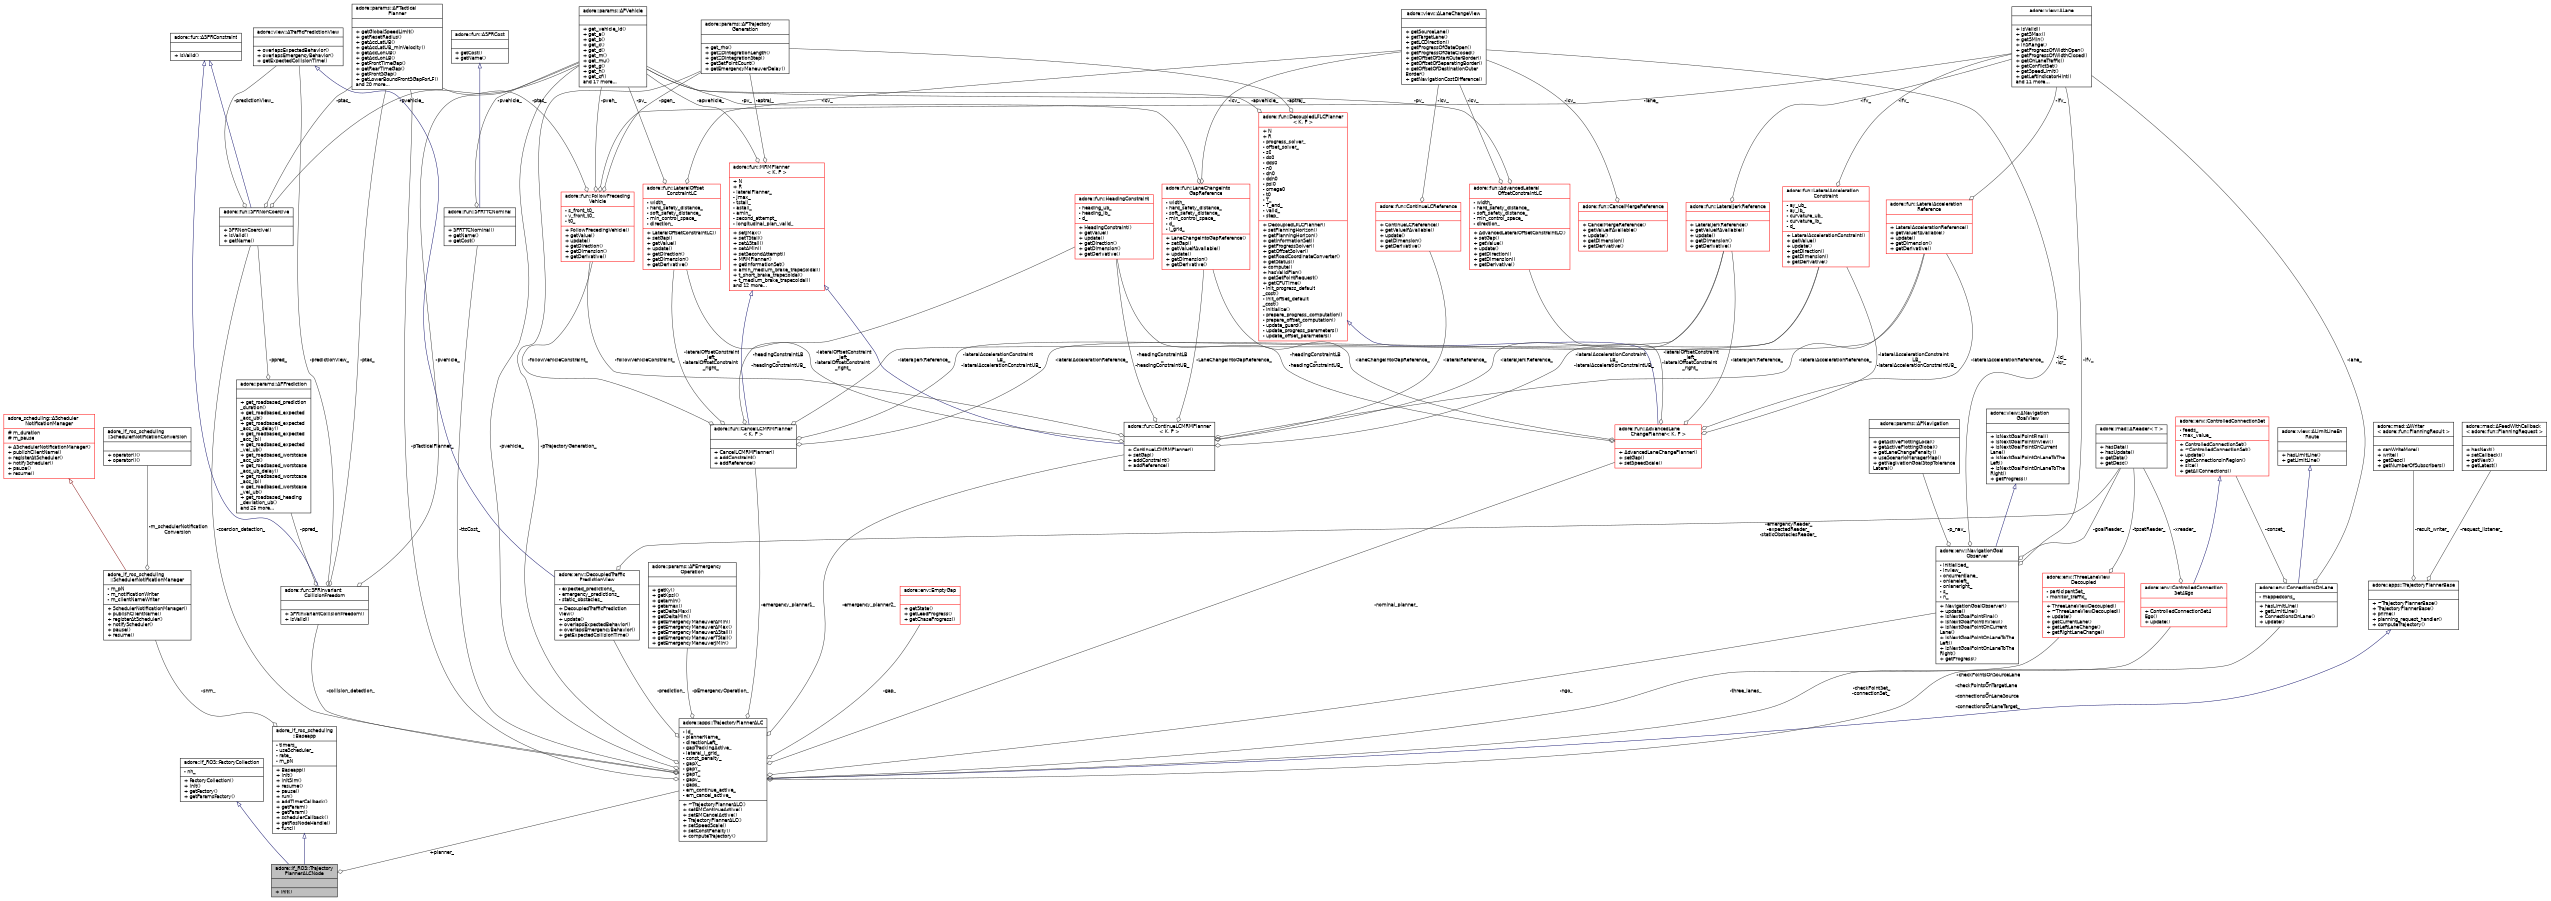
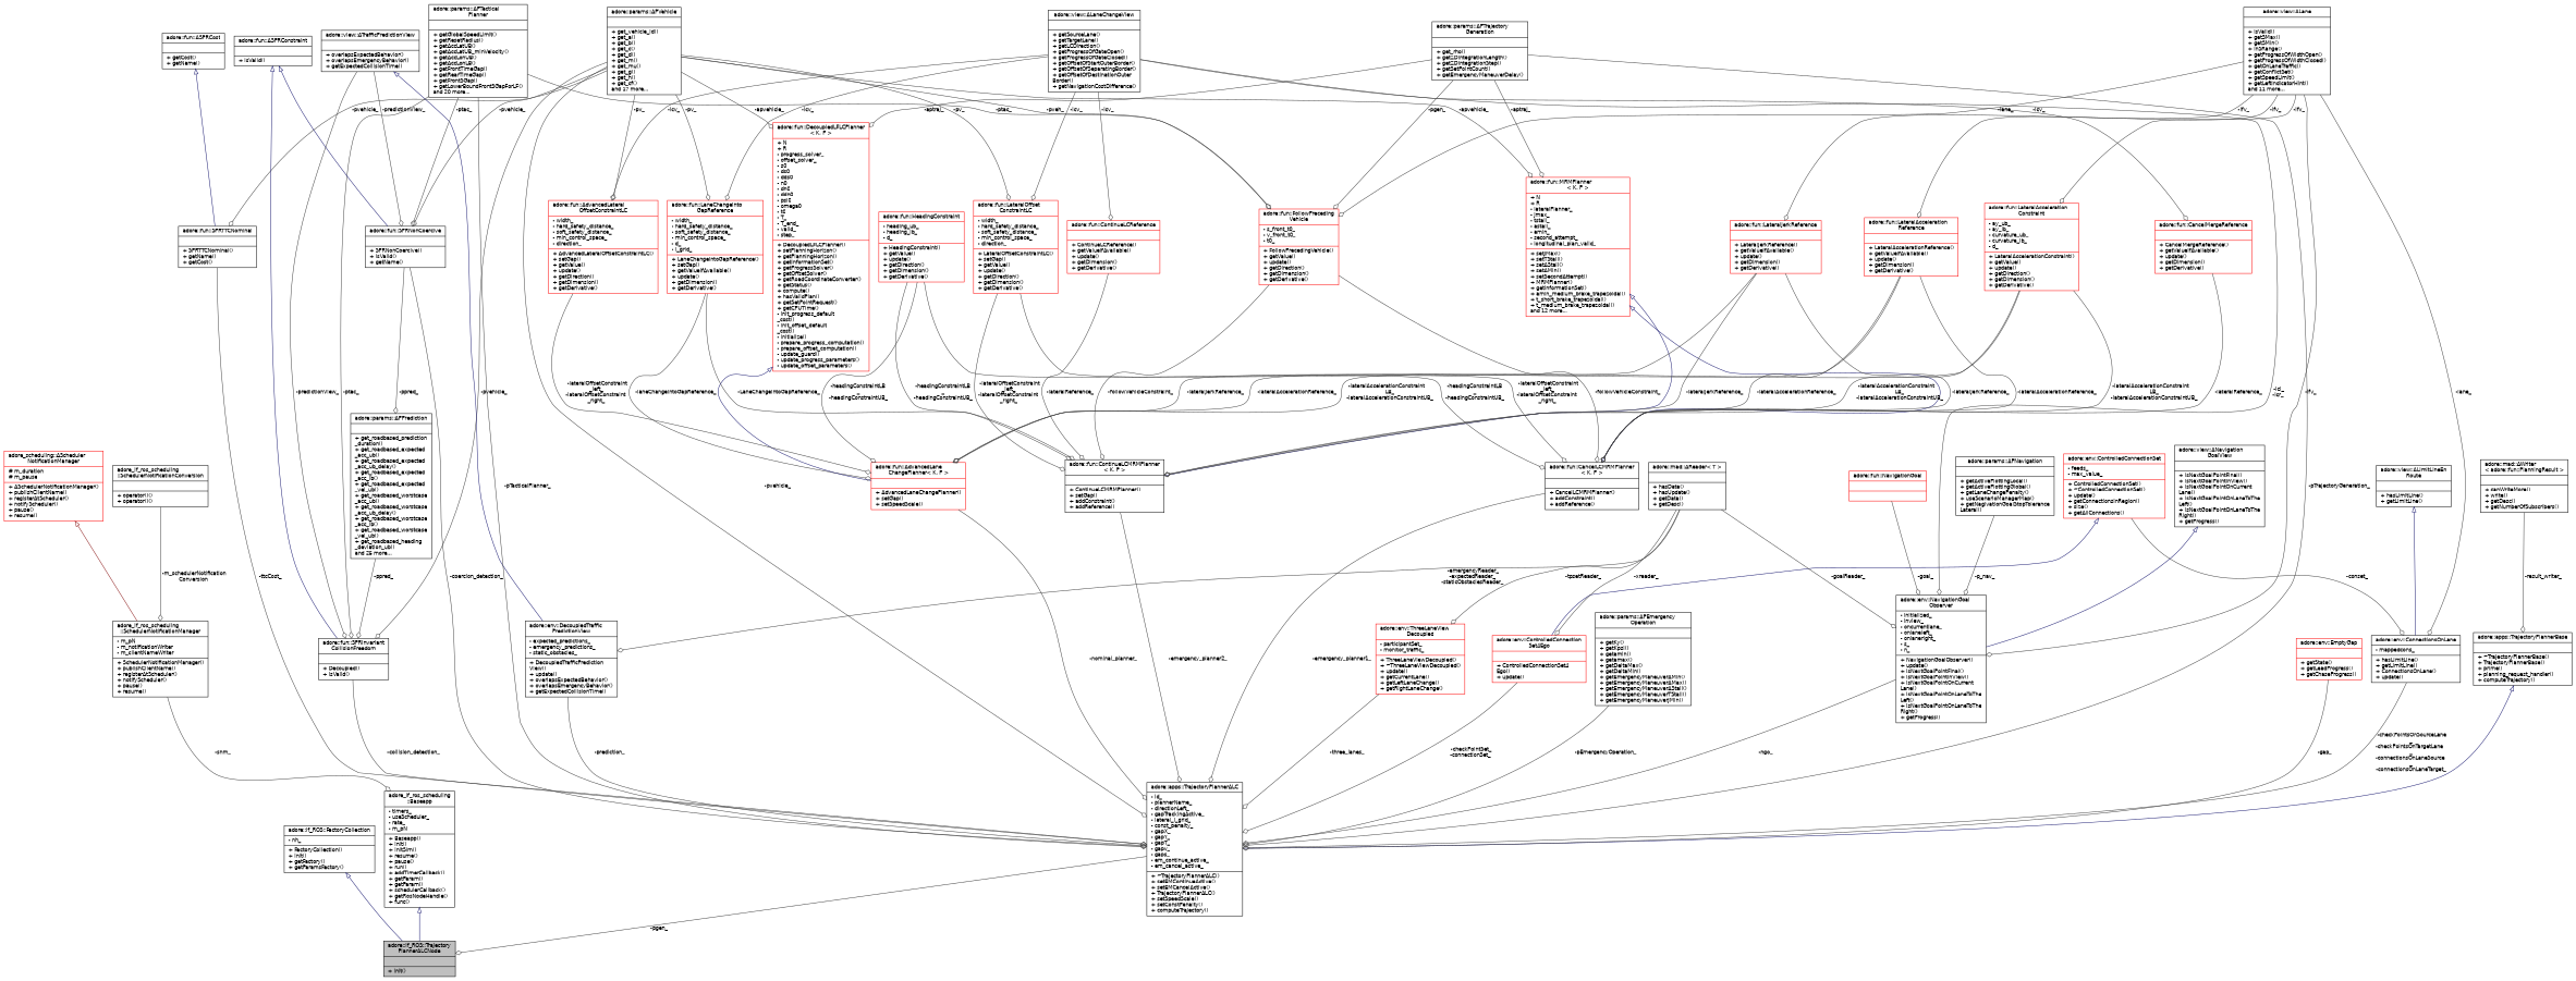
  digraph {
    node [color=black fillcolor=white fontname=Helvetica fontsize=10 shape=record style=filled]
    edge [color=grey25 fontname=Helvetica fontsize=10 labelfontname=Helvetica labelfontsize=10 style=solid arrowhead=odiamond]
    n1 [fillcolor=grey75 fontcolor=black height=0.2 label="{adore::if_ROS::Trajectory\lPlannerALCNode\n||+ init()\l}" width=0.4]
    n2 [height=0.2 label="{adore::if_ROS::FactoryCollection\n|- nh_\l|+ FactoryCollection()\l+ init()\l+ getFactory()\l+ getParamsFactory()\l}" width=0.4]
    n3 [height=0.2 label="{adore_if_ros_scheduling\l::Baseapp\n|- timers_\l- useScheduler_\l- rate_\l- m_pN\l|+ Baseapp()\l+ init()\l+ initSim()\l+ resume()\l+ pause()\l+ run()\l+ addTimerCallback()\l+ getParam()\l+ getParam()\l+ schedulerCallback()\l+ getRosNodeHandle()\l+ func()\l}" width=0.4]
    n4 [height=0.2 label="{adore_if_ros_scheduling\l::SchedulerNotificationManager\n|- m_pN\l- m_notificationWriter\l- m_clientNameWriter\l|+ SchedulerNotificationManager()\l+ publishClientName()\l+ registerAtScheduler()\l+ notifyScheduler()\l+ pause()\l+ resume()\l}" width=0.4]
    n5 [color=red height=0.2 label="{adore_scheduling::AScheduler\lNotificationManager\n|# m_duration\l# m_pause\l|+ ASchedulerNotificationManager()\l+ publishClientName()\l+ registerAtScheduler()\l+ notifyScheduler()\l+ pause()\l+ resume()\l}" width=0.4]
    n6 [height=0.2 label="{adore_if_ros_scheduling\l::SchedulerNotificationConversion\n||+ operator()()\l+ operator()()\l}" width=0.4]
    n7 [height=0.2 label="{adore::apps::TrajectoryPlannerALC\n|- id_\l- plannerName_\l- directionLeft_\l- gapTrackingActive_\l- lateral_i_grid_\l- const_penalty_\l- gapX_\l- gapY_\l- gapT_\l- gapv_\l- gaps_\l- em_continue_active_\l- em_cancel_active_\l|+ ~TrajectoryPlannerALC()\l+ setEMContinueActive()\l+ setEMCancelActive()\l+ TrajectoryPlannerALC()\l+ setSpeedScale()\l+ setConstPenalty()\l+ computeTrajectory()\l}" width=0.4]
    n8 [height=0.2 label="{adore::apps::TrajectoryPlannerBase\n||+ ~TrajectoryPlannerBase()\l+ TrajectoryPlannerBase()\l+ prime()\l+ planning_request_handler()\l+ computeTrajectory()\l}" width=0.4]
-   n9 [height=0.2 label="{adore::mad::AFeedWithCallback\l\< adore::fun::PlanningRequest \>\n||+ hasNext()\l+ setCallback()\l+ getNext()\l+ getLatest()\l}" width=0.4]
    n10 [height=0.2 label="{adore::mad::AWriter\l\< adore::fun::PlanningResult \>\n||+ canWriteMore()\l+ write()\l+ getDesc()\l+ getNumberOfSubscribers()\l}" width=0.4]
    n11 [height=0.2 label="{adore::fun::SPRTTCNominal\n||+ SPRTTCNominal()\l+ getName()\l+ getCost()\l}" width=0.4]
    n12 [height=0.2 label="{adore::fun::ASPRCost\n||+ getCost()\l+ getName()\l}" width=0.4]
    n13 [height=0.2 label="{adore::params::APVehicle\n||+ get_vehicle_id()\l+ get_a()\l+ get_b()\l+ get_c()\l+ get_d()\l+ get_m()\l+ get_mu()\l+ get_g()\l+ get_h()\l+ get_cf()\land 17 more...\l}" width=0.4]
    n14 [color=red height=0.2 label="{adore::fun::MRMPlanner\l\< K, P \>\n|+ N\l+ R\l- lateralPlanner_\l- jmax_\l- tstall_\l- astall_\l- amin_\l- second_attempt_\l- longitudinal_plan_valid_\l|+ setJMax()\l+ setTStall()\l+ setAStall()\l+ setAMin()\l+ setSecondAttempt()\l+ MRMPlanner()\l+ getInformationSet()\l+ amin_medium_brake_trapezoidal()\l+ t_short_brake_trapezoidal()\l+ t_medium_brake_trapezoidal()\land 12 more...\l}" width=0.4]
    n15 [color=red height=0.2 label="{adore::fun::LaneChangeInto\lGapReference\n|- width_\l- hard_safety_distance_\l- soft_safety_distance_\l- min_control_space_\l- d_\l- i_grid_\l|+ LaneChangeIntoGapReference()\l+ setGap()\l+ getValueIfAvailable()\l+ update()\l+ getDimension()\l+ getDerivative()\l}" width=0.4]
    n16 [color=red height=0.2 label="{adore::fun::LateralOffset\lConstraintLC\n|- width_\l- hard_safety_distance_\l- soft_safety_distance_\l- min_control_space_\l- direction_\l|+ LateralOffsetConstraintLC()\l+ setGap()\l+ getValue()\l+ update()\l+ getDirection()\l+ getDimension()\l+ getDerivative()\l}" width=0.4]
    n17 [color=red height=0.2 label="{adore::fun::FollowPreceding\lVehicle\n|- s_front_t0_\l- v_front_t0_\l- t0_\l|+ FollowPrecedingVehicle()\l+ getValue()\l+ update()\l+ getDirection()\l+ getDimension()\l+ getDerivative()\l}" width=0.4]
-   n18 [height=0.2 label="{adore::fun::SPRInvariant\lCollisionFreedom\n||+ SPRInvariantCollisionFreedom()\l+ isValid()\l}" width=0.4]
+   n18 [height=0.2 label="{adore::fun::SPRInvariant\lCollisionFreedom\n||+ Decoupled()\l+ isValid()\l}" width=0.4]
    n19 [height=0.2 label="{adore::fun::SPRNonCoercive\n||+ SPRNonCoercive()\l+ isValid()\l+ getName()\l}" width=0.4]
    n20 [color=red height=0.2 label="{adore::fun::DecoupledLFLCPlanner\l\< K, P \>\n|+ N\l+ R\l- progress_solver_\l- offset_solver_\l- s0\l- ds0\l- dds0\l- n0\l- dn0\l- ddn0\l- psi0\l- omega0\l- t0\l- T_\l- T_end_\l- valid_\l- step_\l|+ DecoupledLFLCPlanner()\l+ setPlanningHorizon()\l+ getPlanningHorizon()\l+ getInformationSet()\l+ getProgressSolver()\l+ getOffsetSolver()\l+ getRoadCoordinateConverter()\l+ getStatus()\l+ compute()\l+ hasValidPlan()\l+ getSetPointRequest()\l+ getCPUTime()\l- init_progress_default\l_cost()\l- init_offset_default\l_cost()\l- initialize()\l- prepare_progress_computation()\l- prepare_offset_computation()\l- update_guard()\l- update_progress_parameters()\l- update_offset_parameters()\l}" width=0.4]
    n21 [color=red height=0.2 label="{adore::fun::AdvancedLateral\lOffsetConstraintLC\n|- width_\l- hard_safety_distance_\l- soft_safety_distance_\l- min_control_space_\l- direction_\l|+ AdvancedLateralOffsetConstraintLC()\l+ setGap()\l+ getValue()\l+ update()\l+ getDirection()\l+ getDimension()\l+ getDerivative()\l}" width=0.4]
    n22 [height=0.2 label="{adore::fun::ContinueLCMRMPlanner\l\< K, P \>\n||+ ContinueLCMRMPlanner()\l+ setGap()\l+ addConstraint()\l+ addReference()\l}" width=0.4]
    n23 [height=0.2 label="{adore::fun::CancelLCMRMPlanner\l\< K, P \>\n||+ CancelLCMRMPlanner()\l+ addConstraint()\l+ addReference()\l}" width=0.4]
    n24 [color=red height=0.2 label="{adore::fun::AdvancedLane\lChangePlanner\< K, P \>\n||+ AdvancedLaneChangePlanner()\l+ setGap()\l+ setSpeedScale()\l}" width=0.4]
    n25 [height=0.2 label="{adore::params::APPrediction\n||+ get_roadbased_prediction\l_duration()\l+ get_roadbased_expected\l_acc_ub()\l+ get_roadbased_expected\l_acc_ub_delay()\l+ get_roadbased_expected\l_acc_lb()\l+ get_roadbased_expected\l_vel_ub()\l+ get_roadbased_worstcase\l_acc_ub()\l+ get_roadbased_worstcase\l_acc_ub_delay()\l+ get_roadbased_worstcase\l_acc_lb()\l+ get_roadbased_worstcase\l_vel_ub()\l+ get_roadbased_heading\l_deviation_ub()\land 25 more...\l}" width=0.4]
    n26 [height=0.2 label="{adore::view::ATrafficPredictionView\n||+ overlapsExpectedBehavior()\l+ overlapsEmergencyBehavior()\l+ getExpectedCollisionTime()\l}" width=0.4]
    n27 [height=0.2 label="{adore::env::DecoupledTraffic\lPredictionView\n|- expected_predictions_\l- emergency_predictions_\l- static_obstacles_\l|+ DecoupledTrafficPrediction\lView()\l+ update()\l+ overlapsExpectedBehavior()\l+ overlapsEmergencyBehavior()\l+ getExpectedCollisionTime()\l}" width=0.4]
    n28 [height=0.2 label="{adore::params::APTrajectory\lGeneration\n||+ get_rho()\l+ getZDIntegrationLength()\l+ getZDIntegrationStep()\l+ getSetPointCount()\l+ getEmergencyManeuverDelay()\l}" width=0.4]
    n29 [color=red height=0.2 label="{adore::fun::HeadingConstraint\n|- heading_ub_\l- heading_lb_\l- d_\l|+ HeadingConstraint()\l+ getValue()\l+ update()\l+ getDirection()\l+ getDimension()\l+ getDerivative()\l}" width=0.4]
    n30 [height=0.2 label="{adore::view::ALaneChangeView\n||+ getSourceLane()\l+ getTargetLane()\l+ getLCDirection()\l+ getProgressOfGateOpen()\l+ getProgressOfGateClosed()\l+ getOffsetOfStartOuterBorder()\l+ getOffsetOfSeparatingBorder()\l+ getOffsetOfDestinationOuter\lBorder()\l+ getNavigationCostDifference()\l}" width=0.4]
    n31 [color=red height=0.2 label="{adore::fun::ContinueLCReference\n||+ ContinueLCReference()\l+ getValueIfAvailable()\l+ update()\l+ getDimension()\l+ getDerivative()\l}" width=0.4]
    n32 [color=red height=0.2 label="{adore::fun::CancelMergeReference\n||+ CancelMergeReference()\l+ getValueIfAvailable()\l+ update()\l+ getDimension()\l+ getDerivative()\l}" width=0.4]
    n33 [height=0.2 label="{adore::env::NavigationGoal\lObserver\n|- initialized_\l- inview_\l- oncurrentlane_\l- onlaneleft_\l- onlaneright_\l- s_\l- n_\l|+ NavigationGoalObserver()\l+ update()\l+ isNextGoalPointFinal()\l+ isNextGoalPointInView()\l+ isNextGoalPointOnCurrent\lLane()\l+ isNextGoalPointOnLaneToThe\lLeft()\l+ isNextGoalPointOnLaneToThe\lRight()\l+ getProgress()\l}" width=0.4]
    n34 [height=0.2 label="{adore::view::ALane\n||+ isValid()\l+ getSMax()\l+ getSMin()\l+ inSRange()\l+ getProgressOfWidthOpen()\l+ getProgressOfWidthClosed()\l+ getOnLaneTraffic()\l+ getConflictSet()\l+ getSpeedLimit()\l+ getLeftIndicatorHint()\land 11 more...\l}" width=0.4]
    n35 [color=red height=0.2 label="{adore::fun::LateralJerkReference\n||+ LateralJerkReference()\l+ getValueIfAvailable()\l+ update()\l+ getDimension()\l+ getDerivative()\l}" width=0.4]
    n36 [color=red height=0.2 label="{adore::fun::LateralAcceleration\lReference\n||+ LateralAccelerationReference()\l+ getValueIfAvailable()\l+ update()\l+ getDimension()\l+ getDerivative()\l}" width=0.4]
    n37 [color=red height=0.2 label="{adore::fun::LateralAcceleration\lConstraint\n|- ay_ub_\l- ay_lb_\l- curvature_ub_\l- curvature_lb_\l- d_\l|+ LateralAccelerationConstraint()\l+ getValue()\l+ update()\l+ getDirection()\l+ getDimension()\l+ getDerivative()\l}" width=0.4]
    n38 [height=0.2 label="{adore::env::ConnectionsOnLane\n|- mappedcons_\l|+ hasLimitLine()\l+ getLimitLine()\l+ ConnectionsOnLane()\l+ update()\l}" width=0.4]
    n39 [height=0.2 label="{adore::params::APTactical\lPlanner\n||+ getGlobalSpeedLimit()\l+ getResetRadius()\l+ getAccLatUB()\l+ getAccLatUB_minVelocity()\l+ getAccLonUB()\l+ getAccLonLB()\l+ getFrontTimeGap()\l+ getRearTimeGap()\l+ getFrontSGap()\l+ getLowerBoundFrontSGapForLF()\land 20 more...\l}" width=0.4]
    n40 [height=0.2 label="{adore::fun::ASPRConstraint\n||+ isValid()\l}" width=0.4]
    n41 [height=0.2 label="{adore::params::APEmergency\lOperation\n||+ getKy()\l+ getKpsi()\l+ getamin()\l+ getamax()\l+ getDeltaMax()\l+ getDeltaMin()\l+ getEmergencyManeuverAMin()\l+ getEmergencyManeuverAMax()\l+ getEmergencyManeuverAStall()\l+ getEmergencyManeuverTStall()\l+ getEmergencyManeuverJMin()\l}" width=0.4]
    n42 [height=0.2 label="{adore::view::ALimitLineEn\lRoute\n||+ hasLimitLine()\l+ getLimitLine()\l}" width=0.4]
    n43 [color=red height=0.2 label="{adore::env::ControlledConnectionSet\n|- feeds_\l- max_value_\l|+ ControlledConnectionSet()\l+ ~ControlledConnectionSet()\l+ update()\l+ getConnectionsInRegion()\l+ size()\l+ getAllConnections()\l}" width=0.4]
    n44 [color=red height=0.2 label="{adore::env::ControlledConnection\lSet4Ego\n||+ ControlledConnectionSet4\lEgo()\l+ update()\l}" width=0.4]
    n45 [height=0.2 label="{adore::mad::AReader\< T \>\n||+ hasData()\l+ hasUpdate()\l+ getData()\l+ getDesc()\l}" width=0.4]
    n46 [color=red height=0.2 label="{adore::env::ThreeLaneView\lDecoupled\n|- participantSet_\l- monitor_traffic_\l|+ ThreeLaneViewDecoupled()\l+ ~ThreeLaneViewDecoupled()\l+ update()\l+ getCurrentLane()\l+ getLeftLaneChange()\l+ getRightLaneChange()\l}" width=0.4]
    n47 [height=0.2 label="{adore::view::ANavigation\lGoalView\n||+ isNextGoalPointFinal()\l+ isNextGoalPointInView()\l+ isNextGoalPointOnCurrent\lLane()\l+ isNextGoalPointOnLaneToThe\lLeft()\l+ isNextGoalPointOnLaneToThe\lRight()\l+ getProgress()\l}" width=0.4]
+   n48 [color=red height=0.2 label="{adore::fun::NavigationGoal\n||}" width=0.4]
    n49 [height=0.2 label="{adore::params::APNavigation\n||+ getActivePlottingLocal()\l+ getActivePlottingGlobal()\l+ getLaneChangePenalty()\l+ useScenarioManagerMap()\l+ getNagivationGoalStopTolerance\lLateral()\l}" width=0.4]
    n50 [color=red height=0.2 label="{adore::env::EmptyGap\n||+ getState()\l+ getLeadProgress()\l+ getChaseProgress()\l}" width=0.4]
    n2 -> n1 [arrowtail=onormal color=midnightblue dir=back arrowhead=""]
    n3 -> n1 [arrowtail=onormal color=midnightblue dir=back arrowhead=""]
    n4 -> n3 [label=" -snm_"]
    n5 -> n4 [arrowtail=onormal color=firebrick4 dir=back arrowhead=""]
    n6 -> n4 [label=" -m_schedulerNotification\lConversion"]
-   n7 -> n1 [label=" +planner_"]
+   n7 -> n1 [label=" -pgen_"]
    n8 -> n7 [arrowtail=onormal color=midnightblue dir=back arrowhead=""]
-   n9 -> n8 [label=" -request_listener_"]
    n10 -> n8 [label=" -result_writer_"]
    n11 -> n7 [label=" -ttcCost_"]
    n12 -> n11 [arrowtail=onormal color=midnightblue dir=back arrowhead=""]
    n13 -> n7 [label=" -pvehicle_"]
    n13 -> n11 [label=" -pvehicle_"]
    n13 -> n14 [label=" -apvehicle_"]
    n13 -> n15 [label=" -pv_"]
    n13 -> n16 [label=" -pv_"]
    n13 -> n17 [label=" -pveh_"]
    n13 -> n18 [label=" -pvehicle_"]
    n13 -> n19 [label=" -pvehicle_"]
    n13 -> n20 [label=" -apvehicle_"]
    n13 -> n21 [label=" -pv_"]
    n14 -> n22 [arrowtail=onormal color=midnightblue dir=back arrowhead=""]
    n14 -> n23 [arrowtail=onormal color=midnightblue dir=back arrowhead=""]
    n15 -> n22 [label=" -LaneChangeIntoGapReference_"]
    n15 -> n24 [label=" -laneChangeIntoGapReference_"]
    n16 -> n22 [label=" -lateralOffsetConstraint\l_left_\n-lateralOffsetConstraint\l_right_"]
    n16 -> n23 [label=" -lateralOffsetConstraint\l_left_\n-lateralOffsetConstraint\l_right_"]
    n17 -> n22 [label=" -followVehicleConstraint_"]
    n17 -> n23 [label=" -followVehicleConstraint_"]
    n18 -> n7 [label=" -collision_detection_"]
    n19 -> n7 [label=" -coercion_detection_"]
    n19 -> n25 [label=" -ppred_"]
    n20 -> n24 [arrowtail=onormal color=midnightblue dir=back arrowhead=""]
    n21 -> n24 [label=" -lateralOffsetConstraint\l_left_\n-lateralOffsetConstraint\l_right_"]
    n22 -> n7 [label=" -emergency_planner2_"]
    n23 -> n7 [label=" -emergency_planner1_"]
    n24 -> n7 [label=" -nominal_planner_"]
    n25 -> n18 [label=" -ppred_"]
    n26 -> n18 [label=" -predictionView_"]
    n26 -> n19 [label=" -predictionView_"]
    n26 -> n27 [arrowtail=onormal color=midnightblue dir=back arrowhead=""]
    n27 -> n7 [label=" -prediction_"]
    n28 -> n7 [label=" -pTrajectoryGeneration_"]
    n28 -> n14 [label=" -aptraj_"]
    n28 -> n17 [label=" -pgen_"]
    n28 -> n20 [label=" -aptraj_"]
    n29 -> n22 [label=" -headingConstraintLB\l_\n-headingConstraintUB_"]
    n29 -> n23 [label=" -headingConstraintLB\l_\n-headingConstraintUB_"]
    n29 -> n24 [label=" -headingConstraintLB\l_\n-headingConstraintUB_"]
    n30 -> n15 [label=" -lcv_"]
    n30 -> n16 [label=" -lcv_"]
    n30 -> n21 [label=" -lcv_"]
    n30 -> n31 [label=" -lcv_"]
    n30 -> n32 [label=" -lcv_"]
    n30 -> n33 [label=" -lcl_\n-lcr_"]
    n31 -> n22 [label=" -lateralReference_"]
+   n32 -> n23 [label=" -lateralReference_"]
    n33 -> n7 [label=" -ngo_"]
    n34 -> n17 [label=" -lane_"]
    n34 -> n33 [label=" -lfv_"]
    n34 -> n35 [label=" -lfv_"]
    n34 -> n36 [label=" -lfv_"]
    n34 -> n37 [label=" -lfv_"]
    n34 -> n38 [label=" -lane_"]
    n35 -> n22 [label=" -lateralJerkReference_"]
    n35 -> n23 [label=" -lateralJerkReference_"]
    n35 -> n24 [label=" -lateralJerkReference_"]
    n36 -> n22 [label=" -lateralAccelerationReference_"]
    n36 -> n23 [label=" -lateralAccelerationReference_"]
    n36 -> n24 [label=" -lateralAccelerationReference_"]
    n37 -> n22 [label=" -lateralAccelerationConstraint\lLB_\n-lateralAccelerationConstraintUB_"]
    n37 -> n23 [label=" -lateralAccelerationConstraint\lLB_\n-lateralAccelerationConstraintUB_"]
    n37 -> n24 [label=" -lateralAccelerationConstraint\lLB_\n-lateralAccelerationConstraintUB_"]
    n38 -> n7 [label=" -checkPointsOnSourceLane\l_\n-checkPointsOnTargetLane\l_\n-connectionsOnLaneSource\l_\n-connectionsOnLaneTarget_"]
    n39 -> n7 [label=" -pTacticalPlanner_"]
    n39 -> n17 [label=" -ptac_"]
    n39 -> n18 [label=" -ptac_"]
    n39 -> n19 [label=" -ptac_"]
    n40 -> n18 [arrowtail=onormal color=midnightblue dir=back arrowhead=""]
    n40 -> n19 [arrowtail=onormal color=midnightblue dir=back arrowhead=""]
    n41 -> n7 [label=" -pEmergencyOperation_"]
    n42 -> n38 [arrowtail=onormal color=midnightblue dir=back arrowhead=""]
    n43 -> n38 [label=" -conset_"]
    n43 -> n44 [arrowtail=onormal color=midnightblue dir=back arrowhead=""]
    n44 -> n7 [label=" -checkPointSet_\n-connectionSet_"]
    n45 -> n27 [label=" -emergencyReader_\n-expectedReader_\n-staticObstaclesReader_"]
    n45 -> n33 [label=" -goalReader_"]
    n45 -> n44 [label=" -xreader_"]
    n45 -> n46 [label=" -tpsetReader_"]
    n46 -> n7 [label=" -three_lanes_"]
    n47 -> n33 [arrowtail=onormal color=midnightblue dir=back arrowhead=""]
+   n48 -> n33 [label=" -goal_"]
    n49 -> n33 [label=" -p_nav_"]
    n50 -> n7 [label=" -gap_"]
  }
